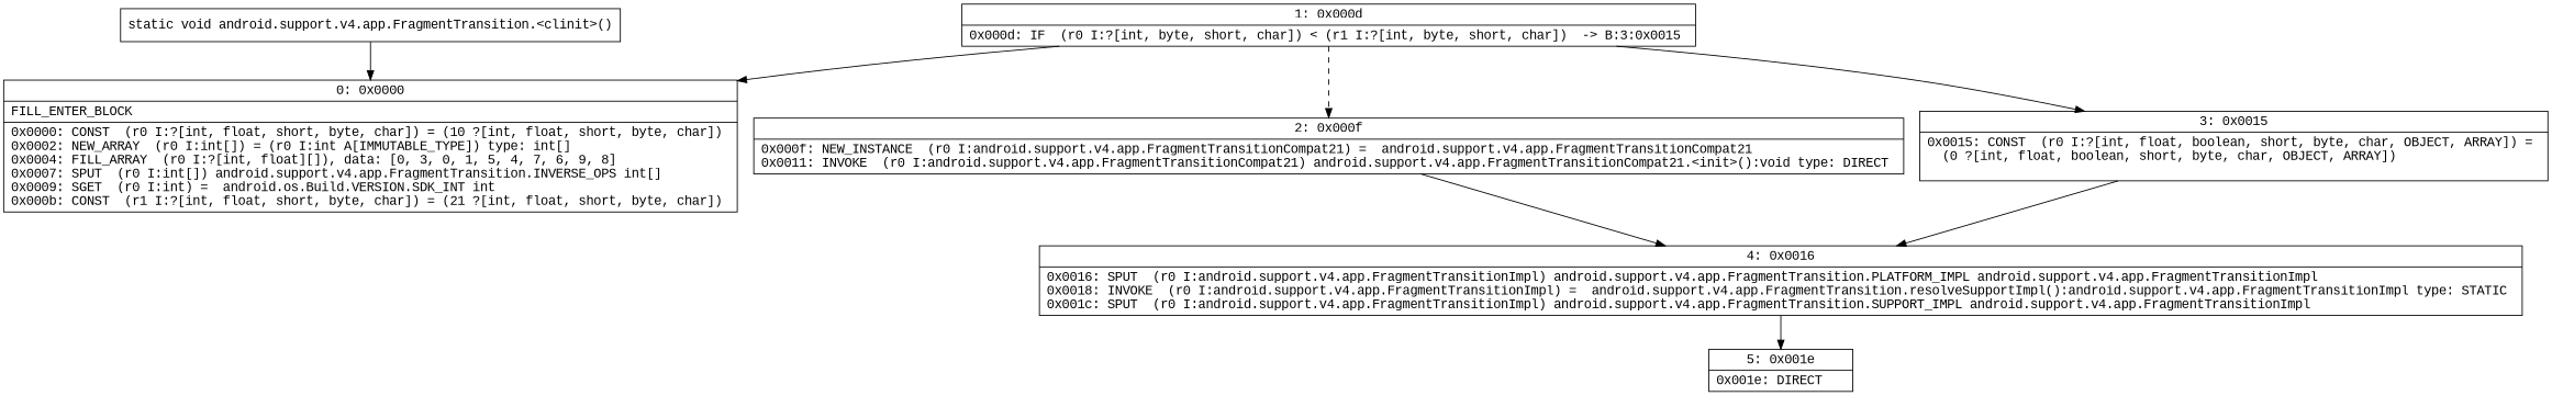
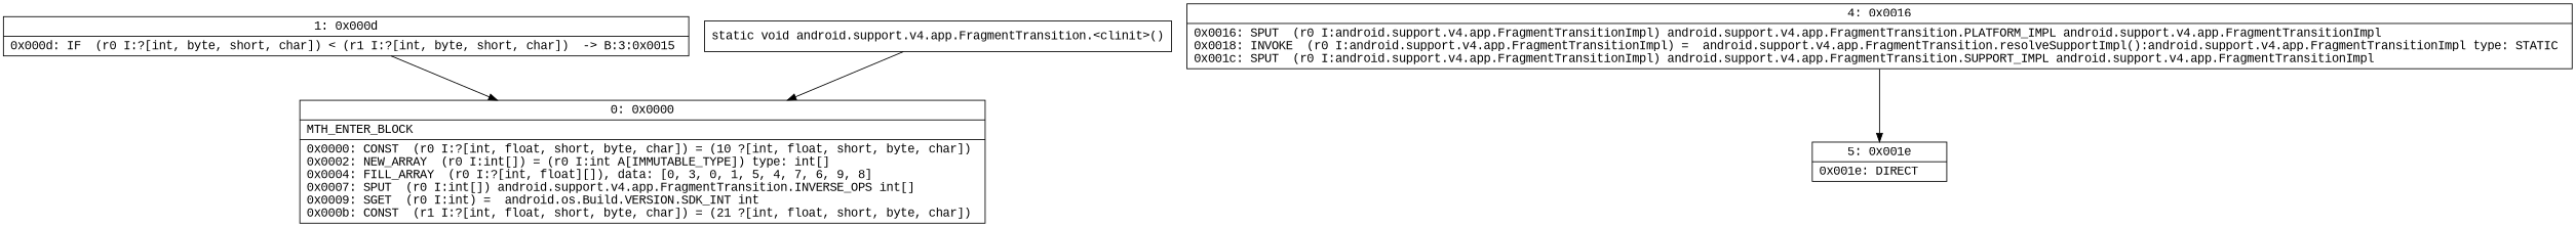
  digraph {
    fontname="Liberation Mono"
    node [fontname="Liberation Mono" shape=record]
    edge [fontname="Liberation Mono"]
-   n1 [label="{0\:\ 0x0000|FILL_ENTER_BLOCK\l|0x0000: CONST  (r0 I:?[int, float, short, byte, char]) = (10 ?[int, float, short, byte, char]) \l0x0002: NEW_ARRAY  (r0 I:int[]) = (r0 I:int A[IMMUTABLE_TYPE]) type: int[] \l0x0004: FILL_ARRAY  (r0 I:?[int, float][]), data: [0, 3, 0, 1, 5, 4, 7, 6, 9, 8] \l0x0007: SPUT  (r0 I:int[]) android.support.v4.app.FragmentTransition.INVERSE_OPS int[] \l0x0009: SGET  (r0 I:int) =  android.os.Build.VERSION.SDK_INT int \l0x000b: CONST  (r1 I:?[int, float, short, byte, char]) = (21 ?[int, float, short, byte, char]) \l}"]
+   n1 [label="{0\:\ 0x0000|MTH_ENTER_BLOCK\l|0x0000: CONST  (r0 I:?[int, float, short, byte, char]) = (10 ?[int, float, short, byte, char]) \l0x0002: NEW_ARRAY  (r0 I:int[]) = (r0 I:int A[IMMUTABLE_TYPE]) type: int[] \l0x0004: FILL_ARRAY  (r0 I:?[int, float][]), data: [0, 3, 0, 1, 5, 4, 7, 6, 9, 8] \l0x0007: SPUT  (r0 I:int[]) android.support.v4.app.FragmentTransition.INVERSE_OPS int[] \l0x0009: SGET  (r0 I:int) =  android.os.Build.VERSION.SDK_INT int \l0x000b: CONST  (r1 I:?[int, float, short, byte, char]) = (21 ?[int, float, short, byte, char]) \l}"]
    n2 [label="{1\:\ 0x000d|0x000d: IF  (r0 I:?[int, byte, short, char]) \< (r1 I:?[int, byte, short, char])  \-\> B:3:0x0015 \l}"]
-   n3 [label="{2\:\ 0x000f|0x000f: NEW_INSTANCE  (r0 I:android.support.v4.app.FragmentTransitionCompat21) =  android.support.v4.app.FragmentTransitionCompat21 \l0x0011: INVOKE  (r0 I:android.support.v4.app.FragmentTransitionCompat21) android.support.v4.app.FragmentTransitionCompat21.\<init\>():void type: DIRECT \l}"]
-   n4 [label="{3\:\ 0x0015|0x0015: CONST  (r0 I:?[int, float, boolean, short, byte, char, OBJECT, ARRAY]) = \l  (0 ?[int, float, boolean, short, byte, char, OBJECT, ARRAY])\l \l}"]
    n5 [label="{4\:\ 0x0016|0x0016: SPUT  (r0 I:android.support.v4.app.FragmentTransitionImpl) android.support.v4.app.FragmentTransition.PLATFORM_IMPL android.support.v4.app.FragmentTransitionImpl \l0x0018: INVOKE  (r0 I:android.support.v4.app.FragmentTransitionImpl) =  android.support.v4.app.FragmentTransition.resolveSupportImpl():android.support.v4.app.FragmentTransitionImpl type: STATIC \l0x001c: SPUT  (r0 I:android.support.v4.app.FragmentTransitionImpl) android.support.v4.app.FragmentTransition.SUPPORT_IMPL android.support.v4.app.FragmentTransitionImpl \l}"]
    n6 [label="{5\:\ 0x001e|0x001e: DIRECT   \l}"]
    n7 [label="{static void android.support.v4.app.FragmentTransition.\<clinit\>() }"]
    n2 -> n1
-   n2 -> n3 [style=dashed]
-   n2 -> n4
-   n3 -> n5
-   n4 -> n5
    n5 -> n6
    n7 -> n1
  }
